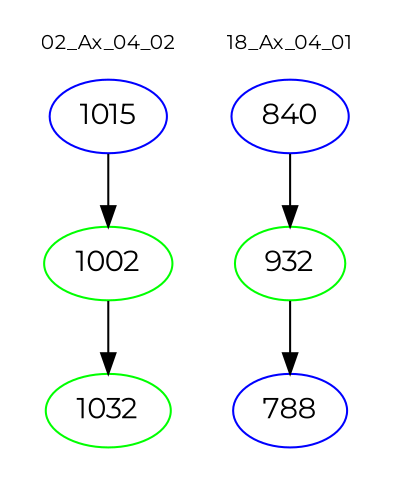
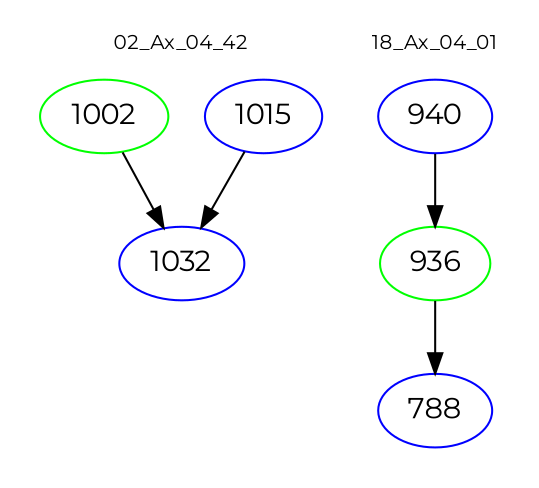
  digraph {
    fontname=Montserrat
    node [color=blue fontname=Montserrat]
    edge [color=black fontname=Montserrat]
    n1 [label=1015]
    n2 [color=green label=1002]
-   n3 [color=green label=1032]
-   n4 [label=840]
-   n5 [color=green label=932]
+   n3 [label=1032]
+   n4 [label=940]
+   n5 [color=green label=936]
    n6 [label=788]
    subgraph cluster_1 {
      color=white
      fontsize=10
-     label="02_Ax_04_02"
+     label="02_Ax_04_42"
      n1
      n2
      n3
    }
    subgraph cluster_2 {
      color=white
      fontsize=10
      label="18_Ax_04_01"
      n4
      n5
      n6
    }
-   n1 -> n2
+   n1 -> n3
    n2 -> n3
    n4 -> n5
    n5 -> n6
  }
